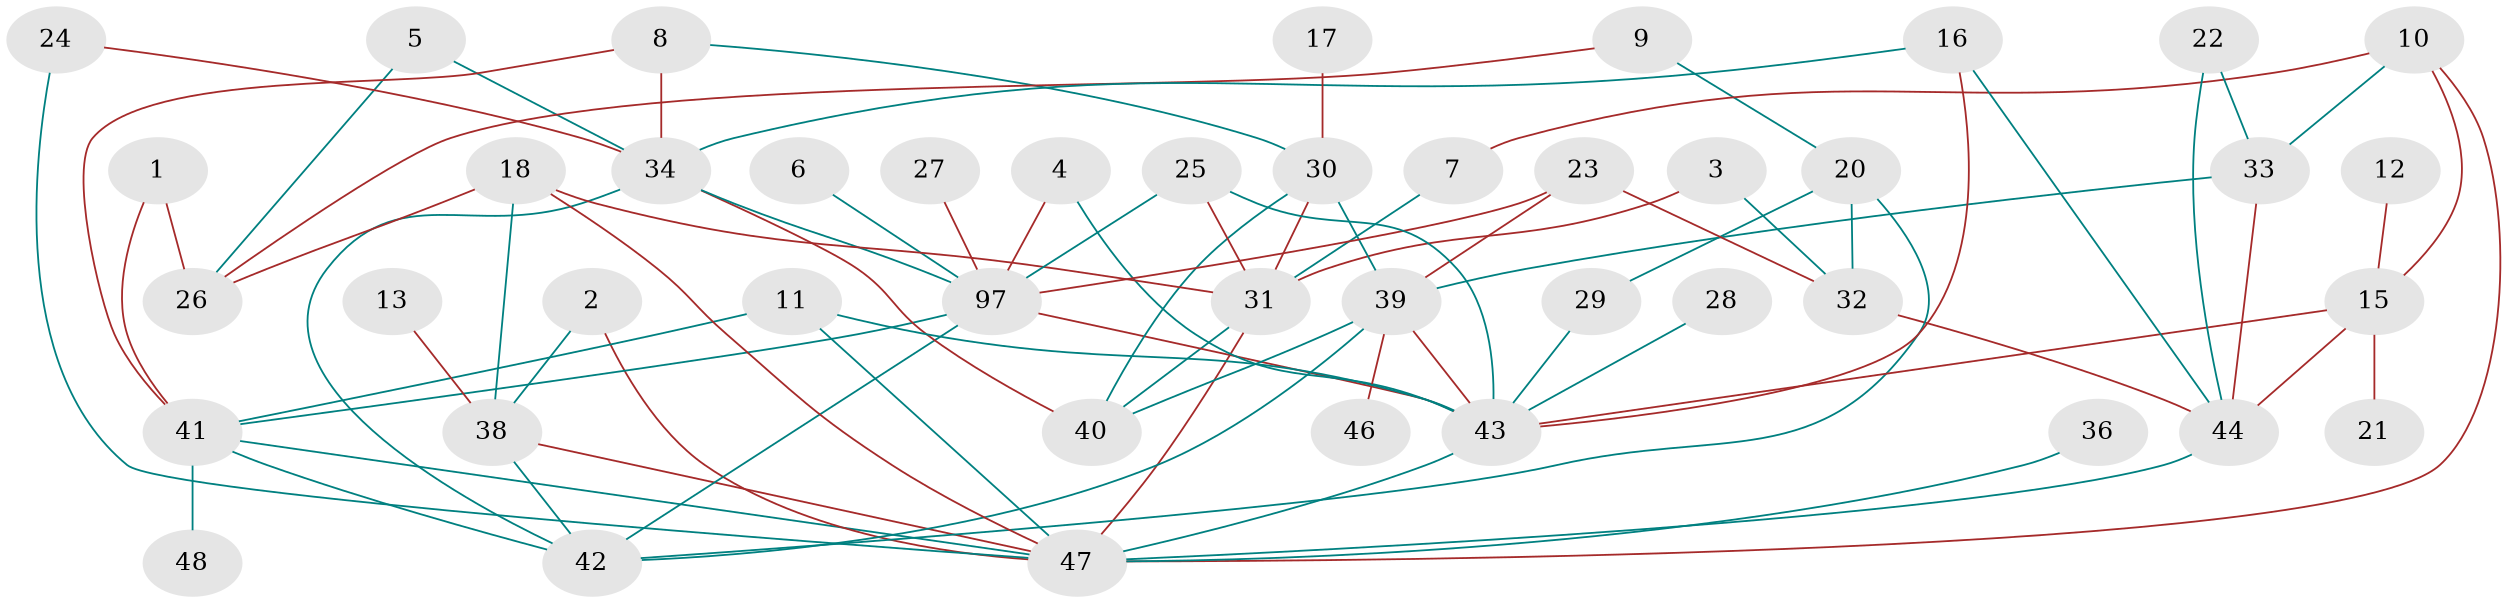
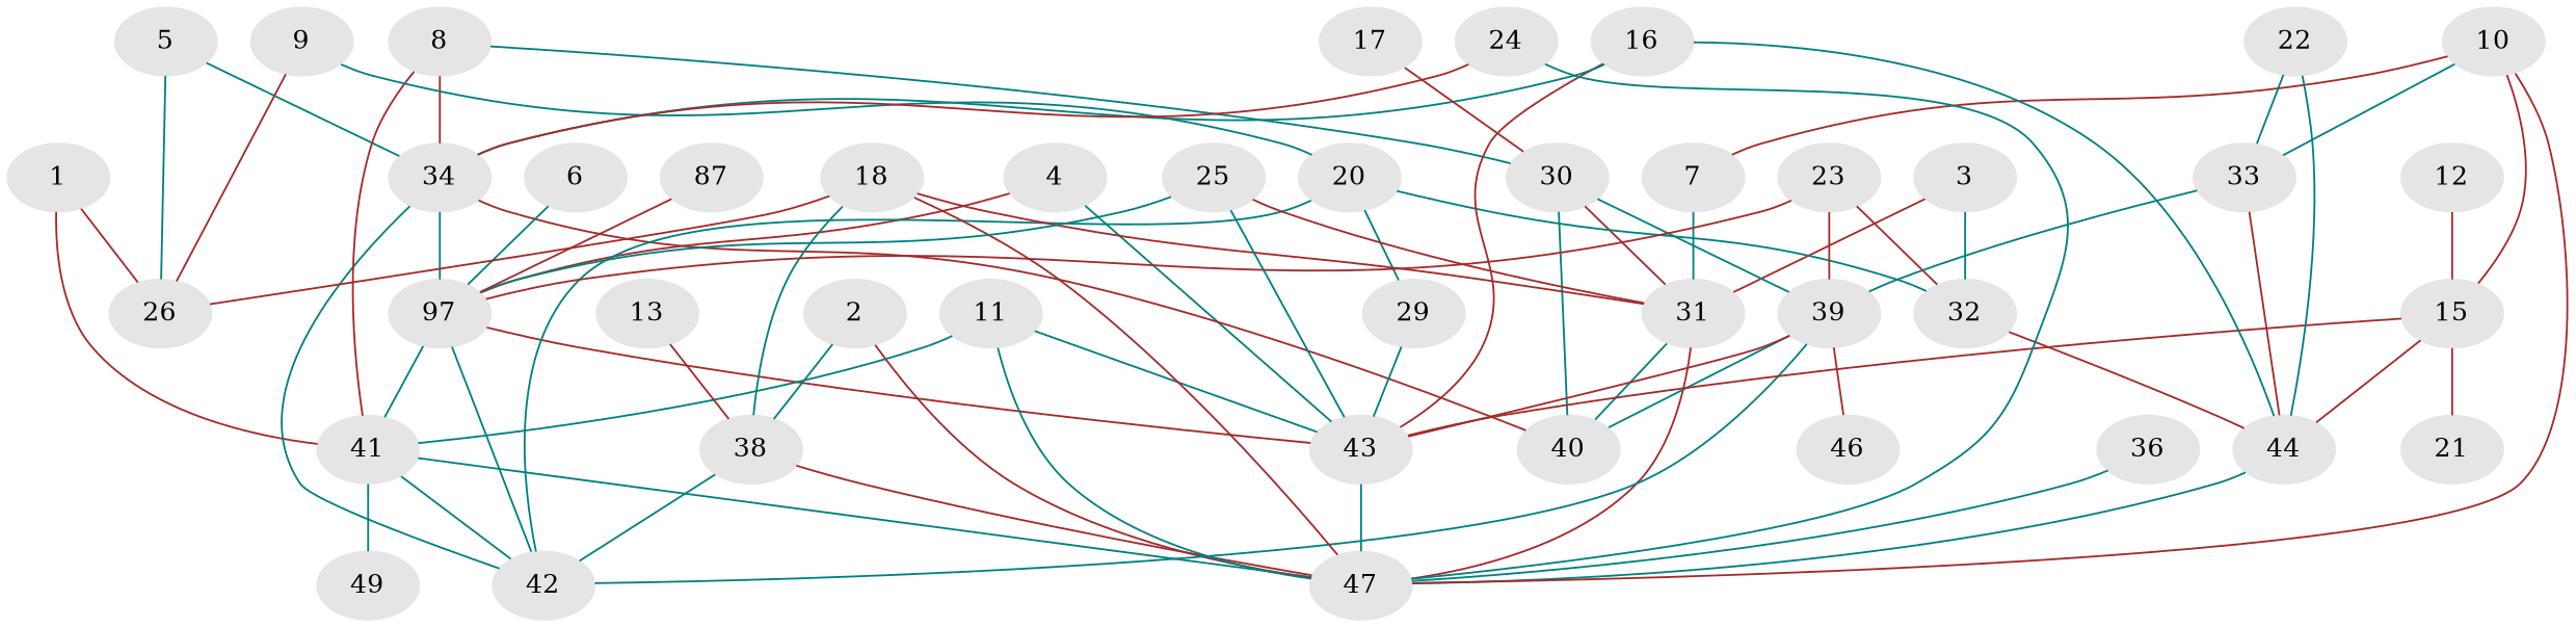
  graph {
    node [color=gray90 style=filled]
    edge [color=teal weight=1.0]
    1
    26
    41
    47
    42
-   48
+   48 [label=49]
    2
    38
    3
    31
    32
    40
    44
    n14 [label=97]
    4
    43
    5
    34
    6
    7
    8
    30
    39
    9
    20
    29
    10
    15
    33
    21
    11
    12
    13
    16
    17
    18
    22
    23
    46
    24
    25
-   27
-   28
+   27 [label=87]
    36
    1 -- 26 [color=brown]
    1 -- 41 [color=brown]
    41 -- 47
    41 -- 42
    41 -- 48
    2 -- 47 [color=brown]
    2 -- 38
    38 -- 47 [color=brown]
    38 -- 42
    3 -- 31 [color=brown]
    3 -- 32
    31 -- 47 [color=brown]
    31 -- 40
    32 -- 44 [color=brown]
    44 -- 47
    n14 -- 41
    n14 -- 42
    n14 -- 43 [color=brown]
    4 -- n14 [color=brown]
    4 -- 43
    43 -- 47 [weight=2.0]
    5 -- 26
    5 -- 34
    34 -- 42
    34 -- 40 [color=brown]
    34 -- n14
    6 -- n14
    7 -- 31
    8 -- 41 [color=brown]
    8 -- 34 [color=brown]
    8 -- 30
    30 -- 31 [color=brown]
    30 -- 40
    30 -- 39
    39 -- 42 [weight=2.0]
    39 -- 40 [weight=2.0]
    39 -- 43 [color=brown]
    39 -- 46 [color=brown]
    9 -- 26 [color=brown]
    9 -- 20
    20 -- 42
    20 -- 32
    20 -- 29
    29 -- 43
    10 -- 47 [color=brown]
    10 -- 7 [color=brown]
    10 -- 15 [color=brown]
    10 -- 33
    15 -- 44 [color=brown]
    15 -- 43 [color=brown]
    15 -- 21 [color=brown]
    33 -- 44 [color=brown]
    33 -- 39
    11 -- 41
    11 -- 47
    11 -- 43
    12 -- 15 [color=brown]
    13 -- 38 [color=brown]
    16 -- 44
    16 -- 43 [color=brown]
    16 -- 34
    17 -- 30 [color=brown]
    18 -- 26 [color=brown]
    18 -- 47 [color=brown]
    18 -- 38
    18 -- 31 [color=brown]
    22 -- 44
    22 -- 33
    23 -- 32 [color=brown]
    23 -- n14 [color=brown]
    23 -- 39 [color=brown]
    24 -- 47
    24 -- 34 [color=brown]
    25 -- 31 [color=brown]
    25 -- n14
    25 -- 43
    27 -- n14 [color=brown]
-   28 -- 43
    36 -- 47
  }
